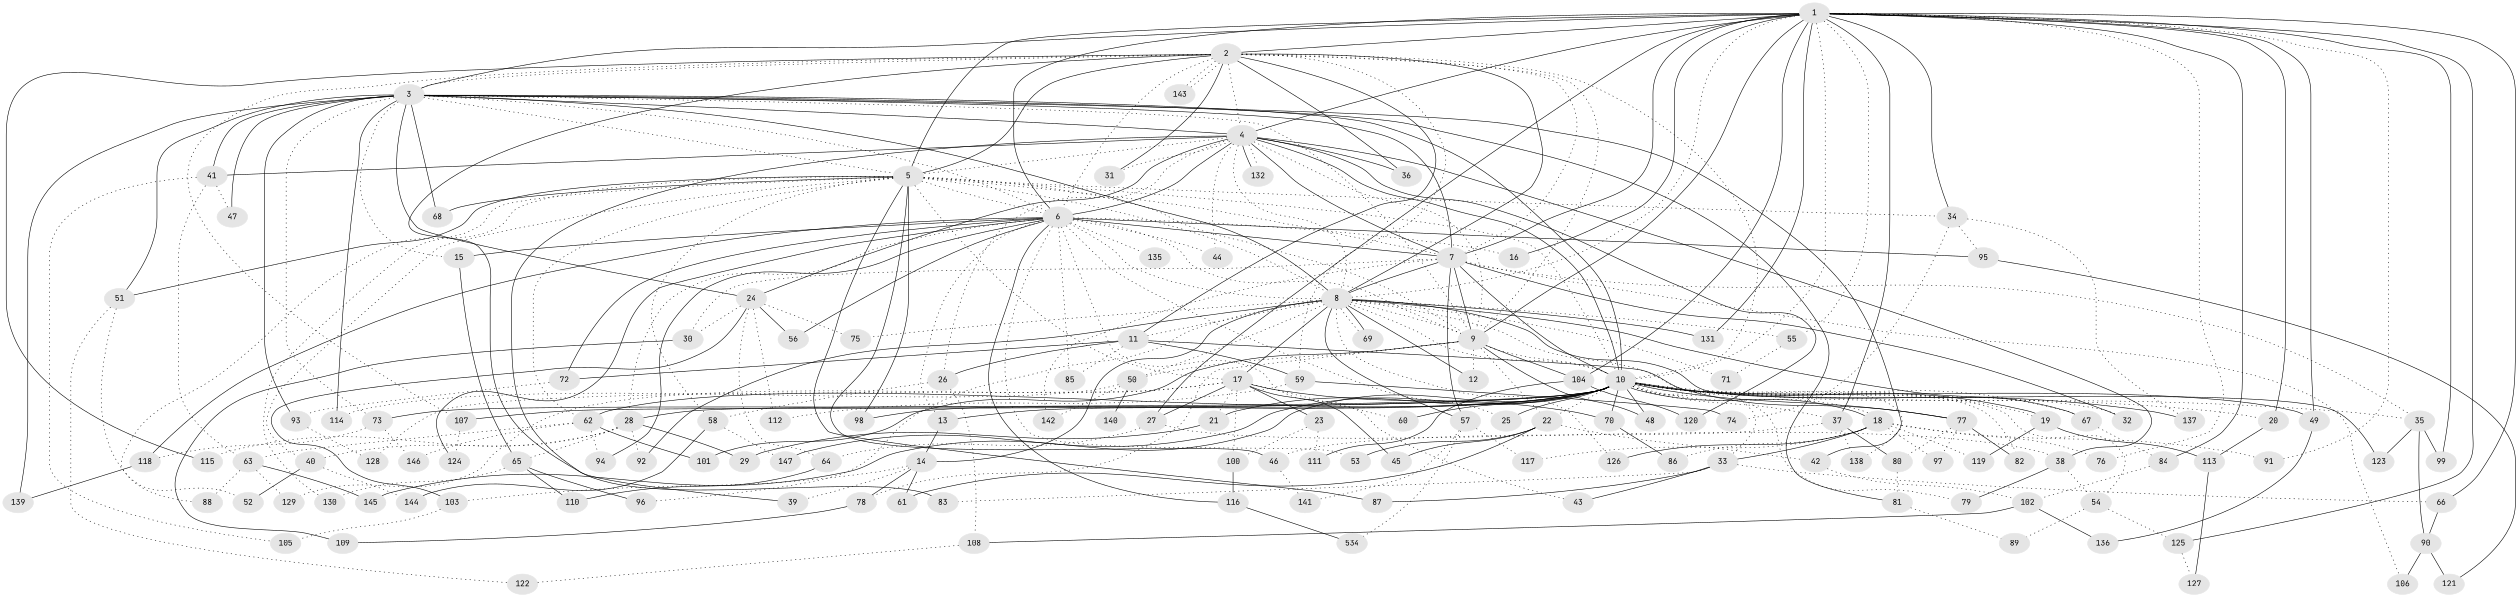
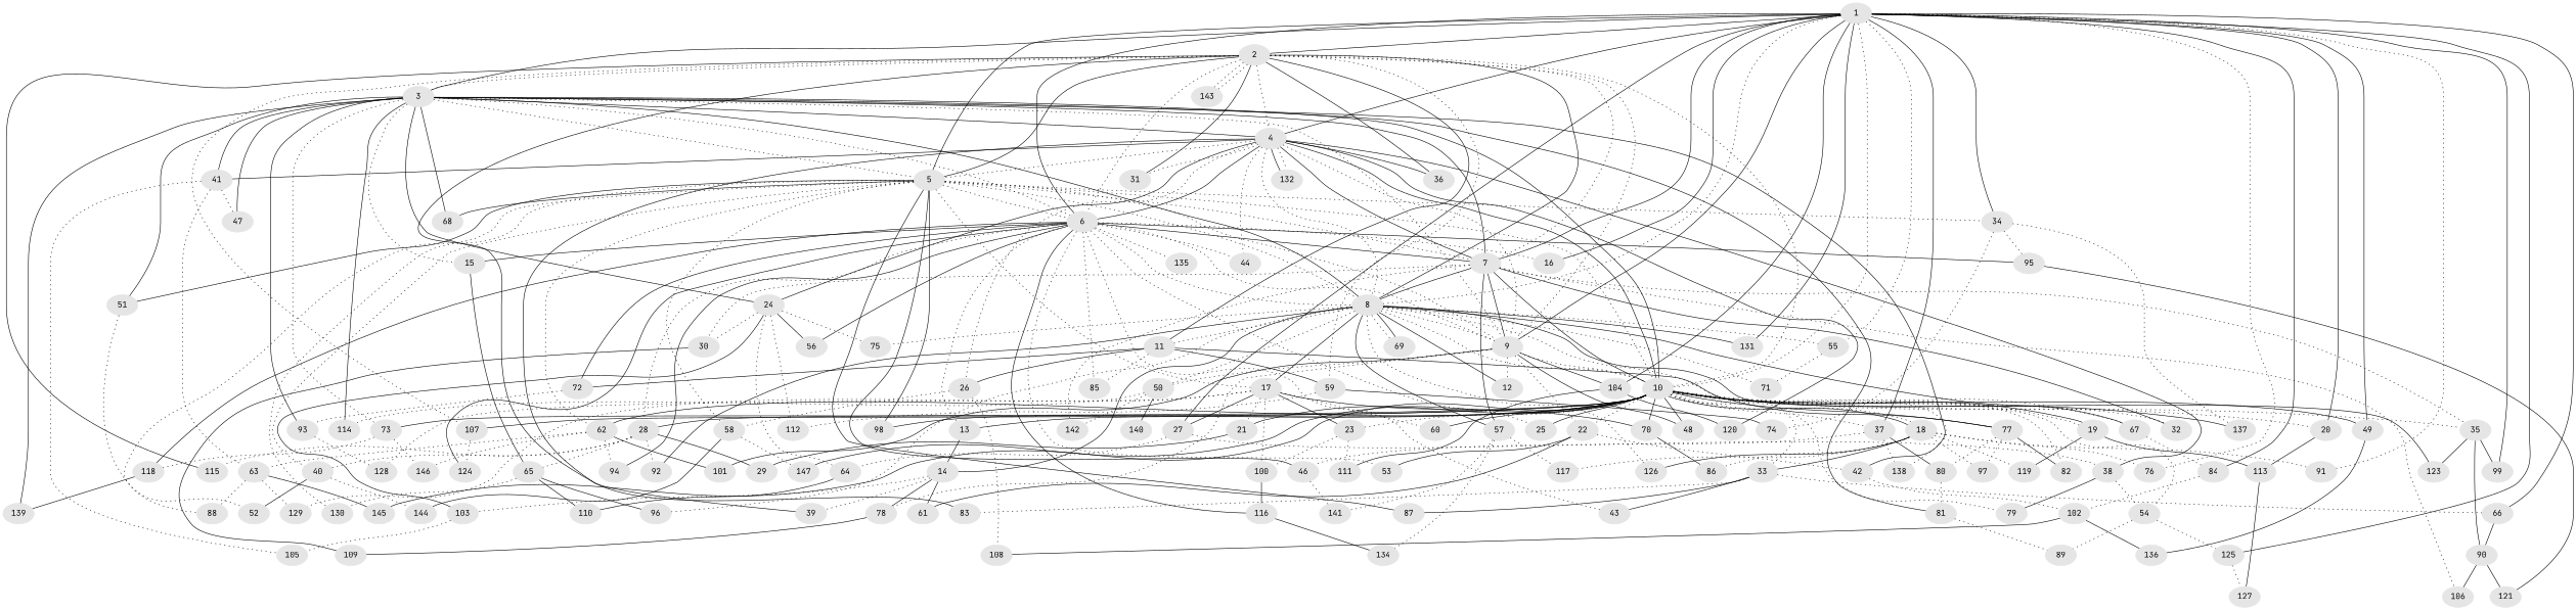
  graph {
    fontname="JetBrains Mono"
    node [color=gray90 fontname="JetBrains Mono" style=filled]
    edge [fontname="JetBrains Mono" style=dotted]
    1
    2
    3
    4
    5
    6
    7
    8
    9
    10
    16
    20
    27
    34
    37
    49
    55
    66
    76
    84
    91
    99
    104
    125
    131
    11
    31
    36
    59
    83
    107
    115
    143
    15
    24
    41
    42
    47
    51
    68
    73
    81
    93
    114
    139
    26
    38
    39
    44
    120
    132
    17
    40
    46
    58
    62
    87
    88
    98
    130
    13
    25
    28
    43
    53
    56
    72
    85
    94
    95
    116
    118
    124
    135
    30
    32
    35
    57
    106
    142
    12
    14
    50
    67
    69
    71
    75
    92
    96
    123
    126
    138
    22
    48
    78
    101
    18
    19
    21
    23
    33
    54
    60
    70
    77
    79
    82
    137
    145
    147
    113
    64
    74
    80
    136
    90
    102
    111
    127
    112
    65
    103
    63
    105
    52
-   122
    146
    89
    128
    108
-   45
    100
    129
    144
    141
    29
    121
-   134 [label=534]
+   134
    109
    117
    61
    140
    86
    97
    119
    110
    1 -- 2 [style=solid]
    1 -- 3 [style=solid]
    1 -- 4 [style=solid]
    1 -- 5 [style=solid]
    1 -- 6 [style=solid]
    1 -- 7 [style=solid]
    1 -- 8
    1 -- 9 [style=solid]
    1 -- 10
    1 -- 16 [style=solid]
    1 -- 20 [style=solid]
    1 -- 27 [style=solid]
    1 -- 34 [style=solid]
    1 -- 37 [style=solid]
    1 -- 49 [style=solid]
    1 -- 55
    1 -- 66 [style=solid]
    1 -- 76
    1 -- 84 [style=solid]
    1 -- 91
    1 -- 99 [style=solid]
    1 -- 104 [style=solid]
    1 -- 125 [style=solid]
    1 -- 131 [style=solid]
    2 -- 3
    2 -- 4
    2 -- 5 [style=solid]
    2 -- 6
    2 -- 7
    2 -- 8 [style=solid]
    2 -- 9
    2 -- 10
    2 -- 11 [style=solid]
    2 -- 31 [style=solid]
    2 -- 36 [style=solid]
    2 -- 59
    2 -- 83 [style=solid]
    2 -- 107
    2 -- 115 [style=solid]
    2 -- 143
    2 -- 143
    3 -- 4 [style=solid]
    3 -- 5
    3 -- 6
    3 -- 7 [style=solid]
    3 -- 8 [style=solid]
    3 -- 9
    3 -- 10 [style=solid]
    3 -- 15
    3 -- 24 [style=solid]
    3 -- 41 [style=solid]
    3 -- 42 [style=solid]
    3 -- 47 [style=solid]
    3 -- 51 [style=solid]
    3 -- 68 [style=solid]
    3 -- 73
    3 -- 81 [style=solid]
    3 -- 93 [style=solid]
    3 -- 114 [style=solid]
    3 -- 139 [style=solid]
    4 -- 5
    4 -- 6 [style=solid]
    4 -- 7 [style=solid]
    4 -- 8
    4 -- 9
    4 -- 10 [style=solid]
    4 -- 31
    4 -- 36 [style=solid]
    4 -- 24 [style=solid]
    4 -- 41 [style=solid]
    4 -- 26
    4 -- 38 [style=solid]
    4 -- 39 [style=solid]
    4 -- 44
    4 -- 120 [style=solid]
    4 -- 132 [style=solid]
    4 -- 132
    5 -- 6
    5 -- 7
    5 -- 8
    5 -- 9
    5 -- 10
    5 -- 34
    5 -- 51 [style=solid]
    5 -- 68 [style=solid]
    5 -- 17
    5 -- 40
    5 -- 46 [style=solid]
    5 -- 58
    5 -- 62
    5 -- 87 [style=solid]
    5 -- 88
    5 -- 98 [style=solid]
    5 -- 130
    6 -- 7 [style=solid]
    6 -- 8
    6 -- 9
    6 -- 16
    6 -- 15 [style=solid]
    6 -- 44
    6 -- 13
    6 -- 25
    6 -- 28
    6 -- 43
    6 -- 53
    6 -- 56 [style=solid]
    6 -- 72 [style=solid]
    6 -- 85
    6 -- 94 [style=solid]
    6 -- 95 [style=solid]
    6 -- 116 [style=solid]
    6 -- 118 [style=solid]
    6 -- 124 [style=solid]
    6 -- 135
    7 -- 8 [style=solid]
    7 -- 9 [style=solid]
    7 -- 10 [style=solid]
    7 -- 30
    7 -- 32 [style=solid]
    7 -- 35
    7 -- 57 [style=solid]
    7 -- 106
    7 -- 142
    8 -- 9
    8 -- 10
    8 -- 55
    8 -- 131 [style=solid]
    8 -- 11
    8 -- 17 [style=solid]
    8 -- 57 [style=solid]
    8 -- 12 [style=solid]
    8 -- 14 [style=solid]
    8 -- 50
    8 -- 67 [style=solid]
    8 -- 69
    8 -- 69 [style=solid]
    8 -- 71
    8 -- 75
    8 -- 92 [style=solid]
    8 -- 96
    8 -- 123 [style=solid]
    8 -- 126
    8 -- 138
    9 -- 10
    9 -- 104 [style=solid]
    9 -- 12
    9 -- 50
    9 -- 22
    9 -- 48 [style=solid]
    9 -- 78
    9 -- 101 [style=solid]
    10 -- 20
    10 -- 37
    10 -- 49 [style=solid]
    10 -- 107 [style=solid]
    10 -- 73 [style=solid]
    10 -- 62 [style=solid]
    10 -- 98 [style=solid]
    10 -- 13 [style=solid]
    10 -- 25 [style=solid]
    10 -- 28 [style=solid]
    10 -- 32
    10 -- 35
    10 -- 67
    10 -- 22
    10 -- 48 [style=solid]
    10 -- 18 [style=solid]
    10 -- 18
    10 -- 19
    10 -- 19 [style=solid]
    10 -- 21 [style=solid]
+   10 -- 23
    10 -- 33
    10 -- 54
    10 -- 60 [style=solid]
    10 -- 70 [style=solid]
    10 -- 77 [style=solid]
    10 -- 79
    10 -- 82
    10 -- 137 [style=solid]
    10 -- 145 [style=solid]
    10 -- 147 [style=solid]
    20 -- 113 [style=solid]
    27 -- 38
    27 -- 64
    34 -- 95
    34 -- 137
    34 -- 74
    37 -- 46
    37 -- 138
    37 -- 80 [style=solid]
    49 -- 136 [style=solid]
    55 -- 71
    66 -- 90 [style=solid]
    84 -- 102
    104 -- 120 [style=solid]
    104 -- 111 [style=solid]
    125 -- 127
    11 -- 59 [style=solid]
    11 -- 26 [style=solid]
    11 -- 72 [style=solid]
    11 -- 85
    11 -- 77 [style=solid]
    59 -- 74 [style=solid]
    59 -- 112
    107 -- 124
    15 -- 65 [style=solid]
    24 -- 56 [style=solid]
    24 -- 30
    24 -- 75
    24 -- 64
    24 -- 112
    24 -- 103 [style=solid]
    41 -- 47
    41 -- 63
    41 -- 105
    42 -- 102
    51 -- 52
-   51 -- 122
    73 -- 118
    73 -- 146
    81 -- 89
    93 -- 128
    26 -- 58
    26 -- 108
    38 -- 54
    38 -- 79 [style=solid]
    17 -- 27 [style=solid]
    17 -- 21
    17 -- 23 [style=solid]
    17 -- 60
    17 -- 70 [style=solid]
    17 -- 128
-   17 -- 45 [style=solid]
    17 -- 100
    17 -- 129
    40 -- 52 [style=solid]
    40 -- 144
    46 -- 141
    58 -- 147
    58 -- 144 [style=solid]
    62 -- 94
    62 -- 101 [style=solid]
    62 -- 63
    62 -- 146
    13 -- 14 [style=solid]
    28 -- 115
    28 -- 40
    28 -- 92
    28 -- 65
    28 -- 29 [style=solid]
    72 -- 93
    95 -- 121 [style=solid]
    116 -- 134 [style=solid]
    118 -- 139 [style=solid]
    30 -- 109 [style=solid]
    35 -- 99 [style=solid]
    35 -- 123 [style=solid]
    35 -- 90 [style=solid]
    57 -- 141
    57 -- 134
    57 -- 117
    14 -- 39
    14 -- 78 [style=solid]
    14 -- 103
    14 -- 61 [style=solid]
    50 -- 114
    50 -- 142
    50 -- 140 [style=solid]
    67 -- 84
    22 -- 42
    22 -- 53 [style=solid]
-   22 -- 45 [style=solid]
    22 -- 61 [style=solid]
    78 -- 109 [style=solid]
    18 -- 76
    18 -- 91
    18 -- 126 [style=solid]
    18 -- 33 [style=solid]
    18 -- 117
    18 -- 86
    18 -- 97
    18 -- 119
    19 -- 113 [style=solid]
    19 -- 119 [style=solid]
    21 -- 29 [style=solid]
    23 -- 111
    23 -- 100
    33 -- 66
    33 -- 83
    33 -- 87 [style=solid]
    33 -- 43 [style=solid]
    54 -- 125
    54 -- 89
    70 -- 86 [style=solid]
    77 -- 82 [style=solid]
    77 -- 80
    77 -- 97
    113 -- 127 [style=solid]
    64 -- 110 [style=solid]
    80 -- 81
    90 -- 106 [style=solid]
    90 -- 121 [style=solid]
    102 -- 136 [style=solid]
    102 -- 108 [style=solid]
    65 -- 130
    65 -- 96 [style=solid]
    65 -- 110 [style=solid]
    103 -- 105
    63 -- 88
    63 -- 145 [style=solid]
    63 -- 129
-   108 -- 122
    100 -- 116 [style=solid]
  }
